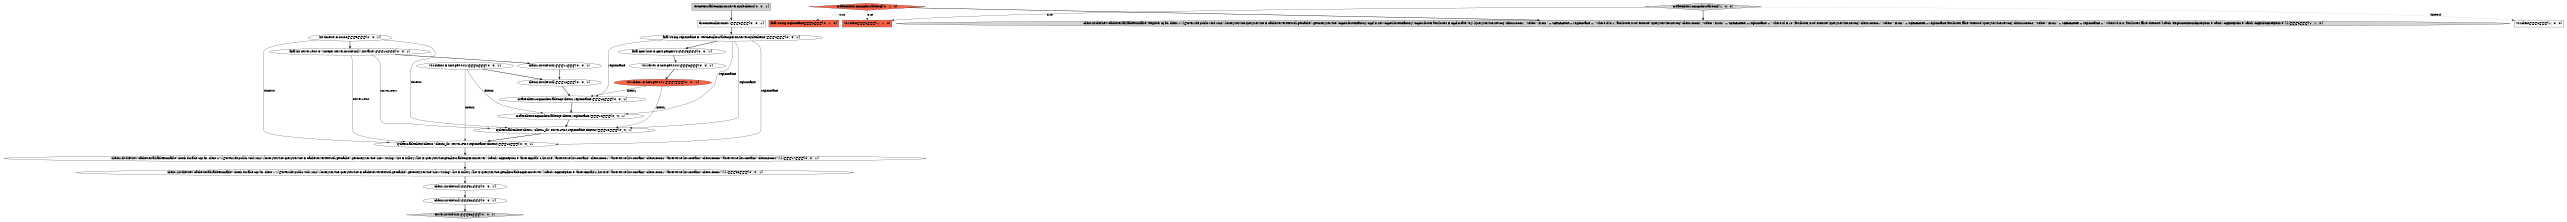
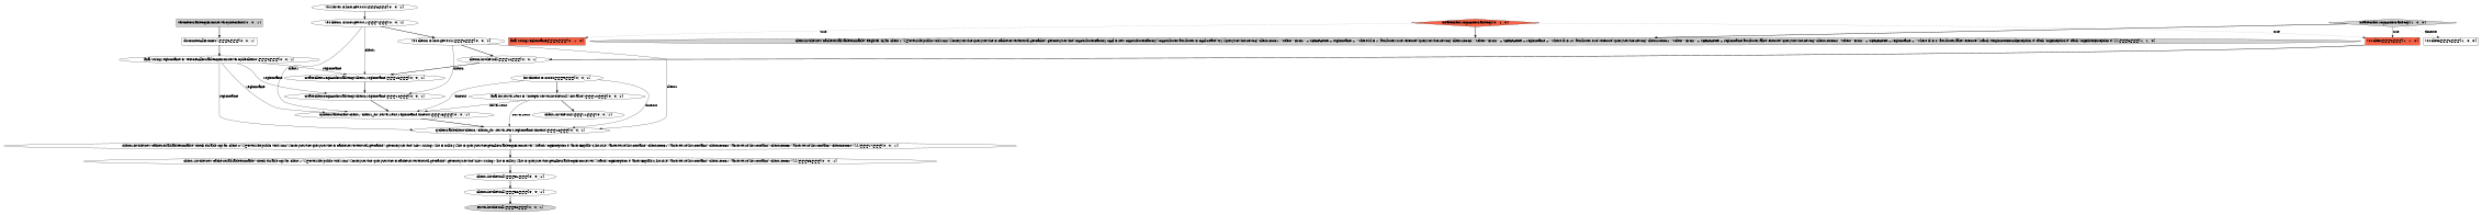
  digraph {
    node [fillcolor=white shape=ellipse style=filled]
    edge [style=bold]
    n1 [label="createClient1CqsAndDurableCqs(client1,regionName)@@@13@@@['0', '0', '1']"]
    n2 [label="createClient2CqsAndDurableCqs(client2,regionName)@@@14@@@['0', '0', '1']"]
    n3 [label="cycleDurableClient(client1,\"client1_dc\",server1Port,regionName,timeout)@@@15@@@['0', '0', '1']"]
    n4 [label="VM client2 = host.getVM(2)@@@8@@@['0', '0', '1']"]
    n5 [label="cycleDurableClient(client2,\"client2_dc\",server1Port,regionName,timeout)@@@16@@@['0', '0', '1']"]
    n6 [label="client2.invoke(null)@@@12@@@['0', '0', '1']"]
    n7 [label="int timeout = 60000@@@9@@@['0', '0', '1']"]
    n8 [label="final int server1Port = ((Integer)server.invoke(null)).intValue()@@@10@@@['0', '0', '1']"]
    n9 [label="client2.invoke(new CacheSerializableRunnable(\"check durable cqs for client 2\"){@Override public void run2(){QueryService queryService = CacheServerTestUtil.getCache().getQueryService()List<String> list = nulltry {list = queryService.getAllDurableCqsFromServer()}catch (CqException e) assertEquals(4,list.size())assertTrue(list.contains(\"client2DCQ1\"))assertTrue(list.contains(\"client2DCQ2\"))assertTrue(list.contains(\"client2DCQ3\"))assertTrue(list.contains(\"client2DCQ4\"))}})@@@17@@@['0', '0', '1']"]
-   n10 [fillcolor=lightgray label="server.invoke(null)@@@53@@@['0', '0', '1']" shape=diamond]
+   n10 [fillcolor=lightgray label="server.invoke(null)@@@53@@@['0', '0', '1']"]
    n11 [fillcolor=tomato label="createClient1CqsAndDurableCqs['0', '1', '0']" shape=diamond]
    n12 [fillcolor=tomato label="VM client@@@2@@@['1', '1', '0']" shape=box]
    n13 [fillcolor=lightgray label="client.invoke(new CacheSerializableRunnable(\"Register cq for client 1\"){@Override public void run2(){QueryService queryService = CacheServerTestUtil.getCache().getQueryService()CqAttributesFactory cqAf = new CqAttributesFactory()CqAttributes attributes = cqAf.create()try {queryService.newCq(\"client1DCQ1\",\"Select * From \" + SEPARATOR + regionName + \" where id = 1\",attributes,true).execute()queryService.newCq(\"client1DCQ2\",\"Select * From \" + SEPARATOR + regionName + \" where id = 10\",attributes,true).execute()queryService.newCq(\"client1NoDC1\",\"Select * From \" + SEPARATOR + regionName,attributes,false).execute()queryService.newCq(\"client1NoDC2\",\"Select * From \" + SEPARATOR + regionName + \" where id = 3\",attributes,false).execute()}catch (RegionNotFoundException e) catch (CqException e) catch (CqExistsException e) }})@@@3@@@['1', '1', '0']"]
    n14 [fillcolor=tomato label="final String regionName@@@2@@@['0', '1', '0']" shape=box]
    n15 [label="client1.invoke(null)@@@11@@@['0', '0', '1']"]
    n16 [label="final String regionName = \"testGetAllDurableCqsFromServerCycleClients\"@@@4@@@['0', '0', '1']"]
-   n17 [label="final Host host = Host.getHost(0)@@@5@@@['0', '0', '1']"]
    n18 [label="VM server = host.getVM(0)@@@6@@@['0', '0', '1']"]
    n19 [label="client1.invoke(new CacheSerializableRunnable(\"check durable cqs for client 1\"){@Override public void run2(){QueryService queryService = CacheServerTestUtil.getCache().getQueryService()List<String> list = nulltry {list = queryService.getAllDurableCqsFromServer()}catch (CqException e) assertEquals(2,list.size())assertTrue(list.contains(\"client1DCQ1\"))assertTrue(list.contains(\"client1DCQ2\"))}})@@@35@@@['0', '0', '1']"]
    n20 [label="client1.invoke(null)@@@51@@@['0', '0', '1']"]
    n21 [label="client2.invoke(null)@@@52@@@['0', '0', '1']"]
    n22 [fillcolor=lightgray label="createClient1CqsAndDurableCqs['1', '0', '0']" shape=diamond]
    n23 [label="VM client@@@2@@@['1', '0', '0']" shape=box]
-   n24 [fillcolor=tomato label="VM client1 = host.getVM(1)@@@7@@@['0', '0', '1']"]
+   n24 [label="VM client1 = host.getVM(1)@@@7@@@['0', '0', '1']"]
    n25 [label="disconnectAllFromDS()@@@3@@@['0', '0', '1']" shape=box]
    n26 [fillcolor=lightgray label="testGetDurableCqsFromServerCycleClients['0', '0', '1']" shape=box]
    n1 -> n2
    n2 -> n3
    n3 -> n5
    n4 -> n2 [label=client2 style=solid]
    n4 -> n5 [label=client2 style=solid]
    n4 -> n6
    n5 -> n9
    n6 -> n1
    n7 -> n3 [label=timeout style=solid]
    n7 -> n5 [label=timeout style=solid]
    n7 -> n8
    n8 -> n3 [label=server1Port style=solid]
    n8 -> n5 [label=server1Port style=solid]
    n8 -> n15
    n9 -> n19
    n11 -> n12 [label=true style=dotted]
    n11 -> n13
    n11 -> n14 [label=true style=dotted]
-   n15 -> n6
+   n12 -> n6
    n16 -> n1 [label=regionName style=solid]
    n16 -> n2 [label=regionName style=solid]
    n16 -> n3 [label=regionName style=solid]
    n16 -> n5 [label=regionName style=solid]
-   n16 -> n17
-   n17 -> n18
    n18 -> n24
    n19 -> n20
    n20 -> n21
    n21 -> n10
    n22 -> n12 [label=true style=solid]
    n22 -> n13
    n22 -> n23 [label=timeout style=dotted]
    n24 -> n1 [label=client1 style=solid]
    n24 -> n3 [label=client1 style=solid]
+   n24 -> n4
    n25 -> n16
    n26 -> n25
  }
